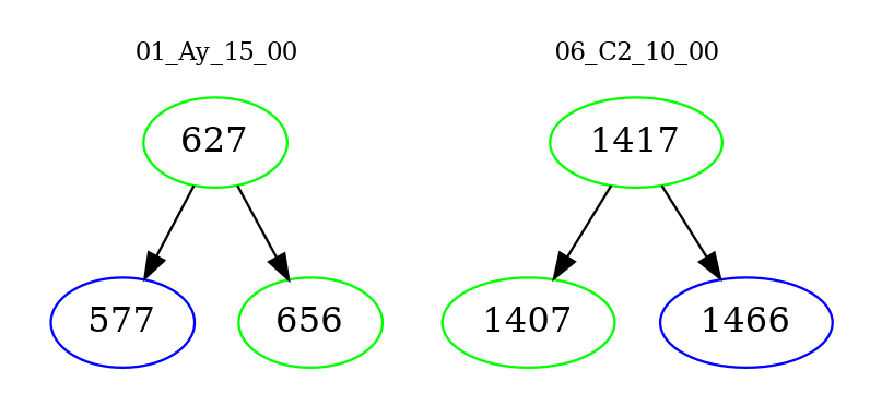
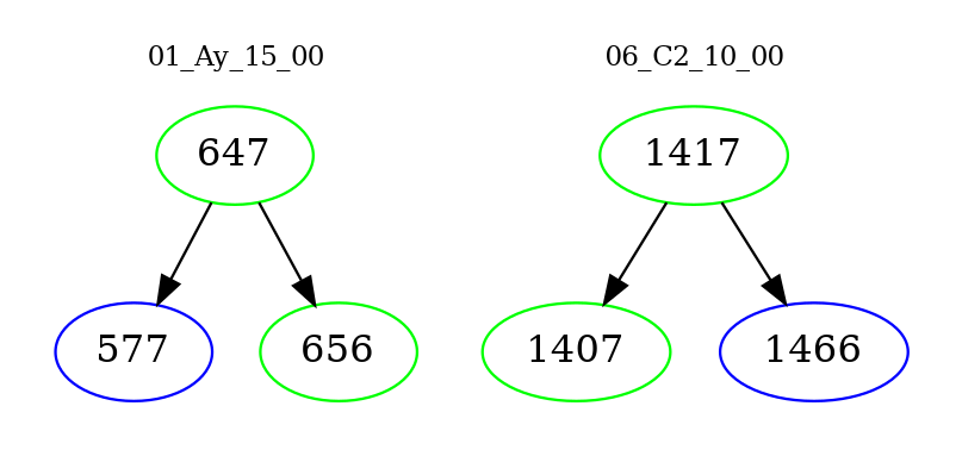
  digraph {
    node [color=green]
    edge [color=black]
-   n1 [label=627]
+   n1 [label=647]
    n2 [color=blue label=577]
    n3 [label=656]
    n4 [label=1417]
    n5 [label=1407]
    n6 [color=blue label=1466]
    subgraph cluster_1 {
      color=white
      fontsize=10
      label="01_Ay_15_00"
      n1
      n2
      n3
    }
    subgraph cluster_2 {
      color=white
      fontsize=10
      label="06_C2_10_00"
      n4
      n5
      n6
    }
    n1 -> n2
    n1 -> n3
    n4 -> n5
    n4 -> n6
  }
